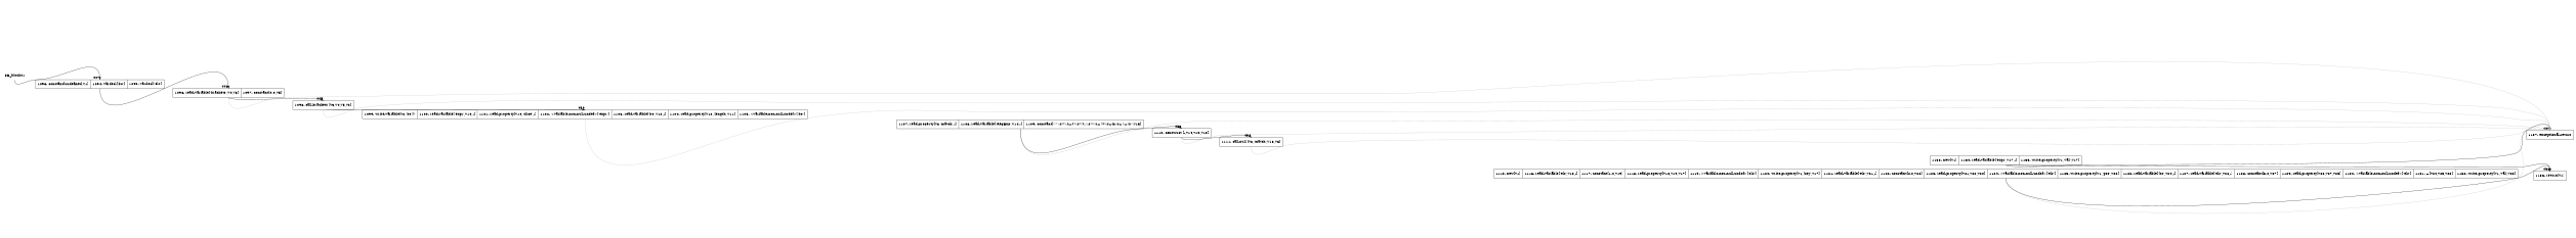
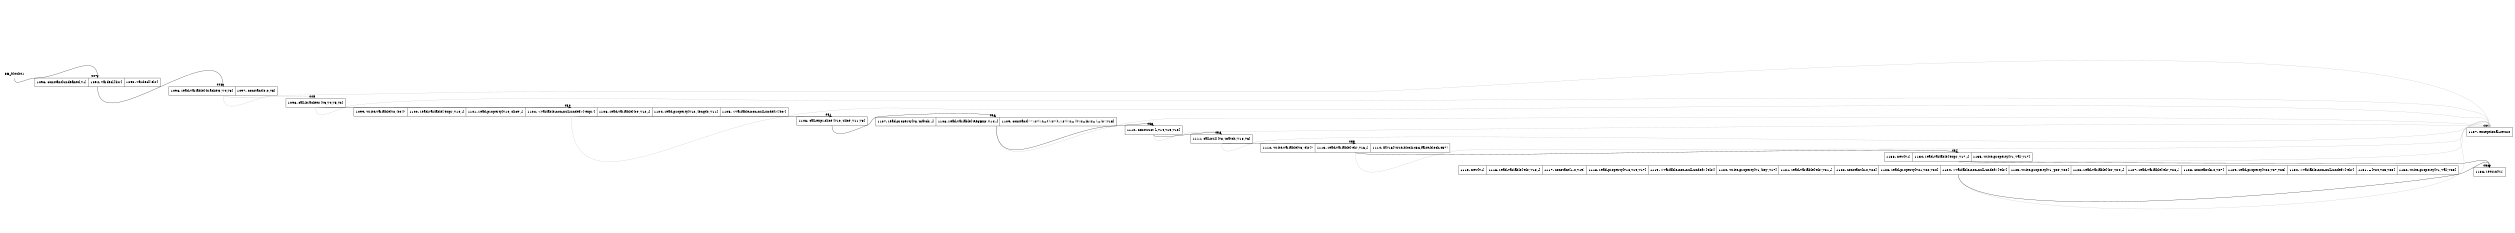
  digraph {
    rankdir=LR
    node [shape=record]
    edge [headport=n tailport=s]
    n1 [label=BB_block41 shape=none]
    n2 [label="{1093: constant[undefined,v1]|1094: vardecl['b0']|1095: vardecl['els']}"]
    n3 [label="{1096: read-variable['brackets',v4,v3]|1097: constant[0.0,v5]}"]
    n4 [label="{1098: call-brackets [v3,v4,v5,v2]}"]
    n5 [label="{1137: exceptional-return}"]
    n6 [label="{1099: write-variable[v2,'b0']*|1100: read-variable['expr',v10,-]|1101: read-property[v10,'slice',-]|1102: \<variable-non-null-undef\>['expr']|1103: read-variable['b0',v12,-]|1104: read-property[v12,'length',v11]|1105: \<variable-non-null-undef\>['b0']}"]
+   n7 [label="{1106: call-expr.slice [v10,'slice',v11,v8]}"]
    n8 [label="{1107: read-property[v8,'match',-]|1108: read-variable['RegExp',v14,-]|1109: constant[\"^\\\\s*(\\\\S+?)\\\\s*(?:,\\\\s*(\\\\S+))?\\\\s+in\\\\s+(.+)$\",v15]}"]
    n9 [label="{1110: construct [-,v14,v15,v13]}"]
    n10 [label="{1111: call-null [v8,'match',v13,v6]}"]
+   n11 [label="{1112: write-variable[v6,'els']*|1113: read-variable['els',v16,-]|1114: if[v16](true-block:456,false-block:457)}"]
    n12 [label="{1133: new[v1]|1134: read-variable['expr',v17,-]|1135: write-property[v1,'val',v17]}"]
    n13 [label="{1115: new[v1]|1116: read-variable['els',v18,-]|1117: constant[1.0,v19]|1118: read-property[v18,v19,v17]|1119: \<variable-non-null-undef\>['els']|1120: write-property[v1,'key',v17]|1121: read-variable['els',v21,-]|1122: constant[2.0,v22]|1123: read-property[v21,v22,v20]|1124: \<variable-non-null-undef\>['els']|1125: write-property[v1,'pos',v20]|1126: read-variable['b0',v24,-]|1127: read-variable['els',v26,-]|1128: constant[3.0,v27]|1129: read-property[v26,v27,v25]|1130: \<variable-non-null-undef\>['els']|1131: +[v24,v25,v23]|1132: write-property[v1,'val',v23]}"]
    n14 [label="{1136: return[v1]}"]
    n1 -> n2 [headlabel="    447"]
    n2 -> n3 [headlabel="      448"]
-   n3 -> n4 [headlabel="      449"]
+   n3 -> n4 [headlabel="      449" color=gray]
    n3 -> n5 [color=gray headlabel="      459"]
    n4 -> n5 [color=gray]
    n4 -> n6 [headlabel="      450"]
    n6 -> n5 [color=gray]
+   n6 -> n7 [headlabel="      451"]
+   n7 -> n8 [headlabel="      452"]
    n8 -> n5 [color=gray]
    n8 -> n9 [headlabel="      453"]
    n9 -> n5 [color=gray]
    n9 -> n10 [headlabel="      454"]
    n10 -> n5 [color=gray]
-   n12 -> n5 [color=black]
+   n10 -> n11 [headlabel="      455"]
+   n11 -> n5 [color=gray]
+   n11 -> n12 [headlabel="      457"]
+   n12 -> n5 [color=gray]
    n12 -> n14
    n13 -> n5 [color=gray]
    n13 -> n14 [headlabel="      458"]
  }
